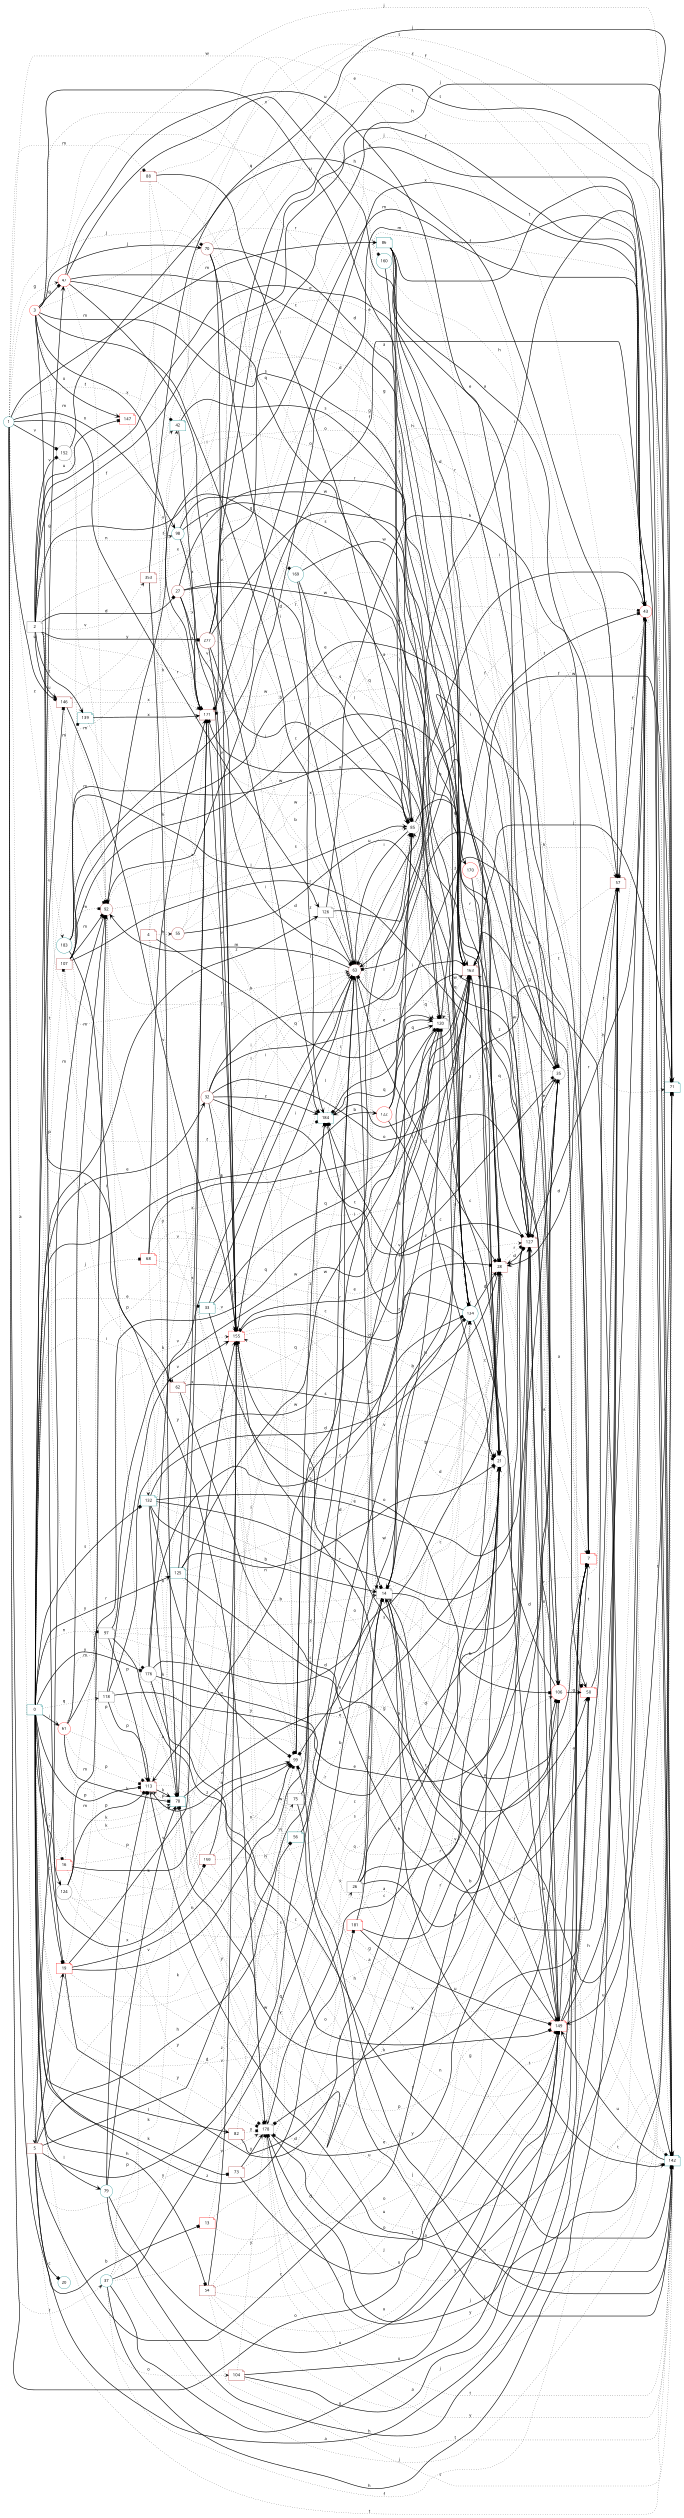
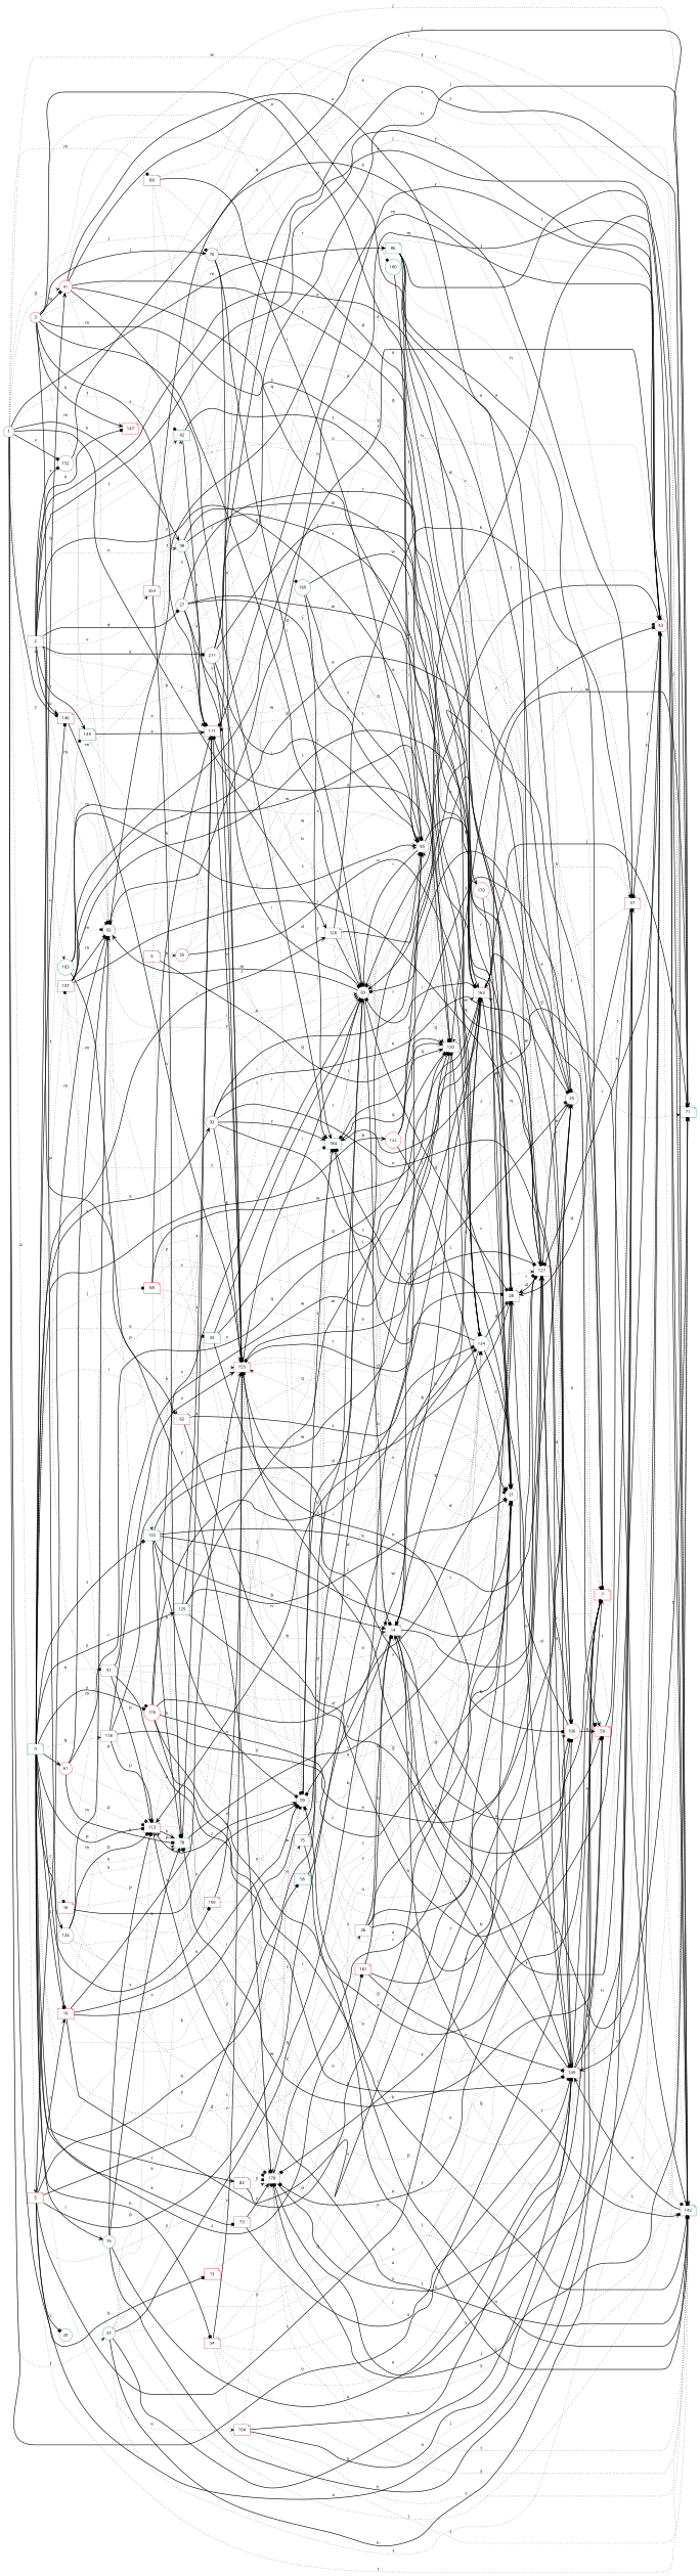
  strict digraph {
    fontname="Noto Sans"
    rankdir=LR
    node [color=brown fontname="Noto Sans" shape=note]
    edge [arrowhead=vee fontname="Noto Sans" style=bold]
    0 [color=teal]
    16 [color=red]
    19 [color=red]
    26 [color=gray40]
    32 [shape=circle]
    33 [color=teal]
    47 [color=red shape=circle]
    54
    61 [color=red shape=circle]
    62
    68 [color=red]
    73
    75 [color=gray40]
    78 [color=teal]
    79 [color=teal shape=circle]
    82
    97 [color=gray40]
    104
    107
    113
    118 [color=gray40]
    122 [color=red shape=circle]
    124 [color=gray40 shape=circle]
    125 [color=teal]
    126 [color=gray40]
    132 [color=teal]
    139 [color=teal]
    146
    168
-   176 [color=gray40 shape=circle]
+   176 [color=red shape=circle]
    181 [color=red]
    92 [shape=circle]
    163
    178 [color=gray40]
    99 [color=gray40 shape=circle]
    85 [color=gray40 shape=circle]
    28
    63 [shape=circle]
    134 [color=teal shape=circle]
    155 [color=red]
    106 [color=red shape=circle]
    127
    21 [color=gray40 shape=circle]
    14 [color=gray40]
    50 [color=red]
    35 [color=gray40 shape=circle]
    43 [color=red shape=circle]
    184 [color=teal]
    120 [color=gray40]
    149 [color=red]
    71 [color=teal]
    142 [color=teal]
    57
    171
    7 [color=red]
    1 [color=teal shape=circle]
    5
    13 [color=red]
    37 [color=teal shape=circle]
    42 [color=teal]
    70 [shape=circle]
    86 [color=teal]
    88
    98 [color=teal shape=circle]
    152 [color=gray40 shape=circle]
    160 [color=teal shape=circle]
    183 [color=teal shape=circle]
    20 [color=teal shape=circle]
    56 [color=teal]
    2 [color=gray40]
    27 [shape=circle]
    147 [color=red]
    n73 [label=353]
    169 [color=teal shape=circle]
    n75 [label=277 shape=circle]
    3 [color=red shape=circle]
    170 [color=red shape=circle]
    4
    55 [shape=circle]
    0 -> 16 [arrowhead=box label=c style=dotted]
    0 -> 19 [arrowhead=box label=c]
    0 -> 26 [label=d style=dotted]
    0 -> 32 [label=e]
    0 -> 33 [arrowhead=box label=e style=dotted]
    0 -> 47 [label=g]
    0 -> 54 [arrowhead=box label=h]
    0 -> 61 [label=i]
    0 -> 62 [label=i style=dotted]
    0 -> 68 [arrowhead=box label=j style=dotted]
    0 -> 73 [arrowhead=box label=k]
    0 -> 75 [label=k style=dotted]
    0 -> 78 [label=k style=dotted]
    0 -> 79 [label=l]
    0 -> 82 [label=l]
    0 -> 97 [arrowhead=box label=n style=dotted]
    0 -> 104 [label=o style=dotted]
    0 -> 107 [arrowhead=box label=p style=dotted]
    0 -> 113 [arrowhead=box label=p]
    0 -> 118 [label=q style=dotted]
    0 -> 122 [label=r]
    0 -> 124 [label=r]
    0 -> 125 [label=r]
    0 -> 126 [label=r]
    0 -> 132 [arrowhead=box label=s]
    0 -> 139 [arrowhead=box label=t style=dotted]
    0 -> 146 [arrowhead=box label=u]
    0 -> 168 [arrowhead=box label=x]
    0 -> 176 [arrowhead=box label=y]
    0 -> 181 [arrowhead=box label=z]
    16 -> 92 [arrowhead=box label=m style=dotted]
    16 -> 163 [arrowhead=box label=w style=dotted]
    16 -> 178 [arrowhead=box label=y style=dotted]
    16 -> 99 [label=n]
    16 -> 85 [arrowhead=box label=l style=dotted]
    19 -> 92 [label=m style=dotted]
    19 -> 178 [arrowhead=box label=y style=dotted]
    19 -> 99 [arrowhead=box label=n]
    19 -> 28 [arrowhead=box label=d]
    19 -> 63 [label=i]
    19 -> 134 [label=s style=dotted]
    19 -> 155 [label=v]
    26 -> 85 [label=l style=dotted]
    26 -> 106 [arrowhead=box label=o]
    26 -> 127 [label=r]
    26 -> 21 [label=c]
    26 -> 14 [arrowhead=box label=b]
    26 -> 50 [arrowhead=box label=g style=dotted]
    32 -> 85 [label=l style=dotted]
    32 -> 155 [label=v]
    32 -> 106 [label=o]
    32 -> 21 [label=c]
    32 -> 50 [arrowhead=box label=g style=dotted]
    32 -> 35 [arrowhead=box label=e]
    32 -> 43 [label=f]
    32 -> 184 [label=z]
    33 -> 63 [arrowhead=box label=i]
    33 -> 155 [label=v style=dotted]
    33 -> 106 [arrowhead=box label=o]
    33 -> 120 [arrowhead=box label=q]
    47 -> 92 [label=m style=dotted]
    47 -> 127 [label=r]
    47 -> 21 [label=c]
    47 -> 184 [arrowhead=box label=z]
    47 -> 120 [label=q]
    47 -> 149 [label=u]
    47 -> 71 [arrowhead=box label=j style=dotted]
    54 -> 134 [label=s style=dotted]
    54 -> 155 [label=v]
    54 -> 106 [label=o style=dotted]
    54 -> 35 [label=e style=dotted]
    54 -> 149 [label=u style=dotted]
    54 -> 71 [label=j style=dotted]
    54 -> 142 [arrowhead=box label=t style=dotted]
    61 -> 78 [arrowhead=box label=k]
    61 -> 113 [arrowhead=box label=p style=dotted]
    61 -> 92 [arrowhead=box label=m]
    61 -> 85 [label=l style=dotted]
    61 -> 120 [label=q]
    61 -> 71 [arrowhead=box label=j style=dotted]
    61 -> 57 [label=h style=dotted]
    62 -> 178 [arrowhead=box label=y style=dotted]
    62 -> 63 [label=i style=dotted]
    62 -> 134 [arrowhead=box label=s]
    62 -> 21 [arrowhead=box label=c style=dotted]
    62 -> 50 [label=g]
    62 -> 171 [arrowhead=box label=x style=dotted]
    68 -> 78 [arrowhead=box label=k style=dotted]
    68 -> 163 [label=w]
    68 -> 127 [label=r style=dotted]
    68 -> 21 [arrowhead=box label=c style=dotted]
    68 -> 35 [arrowhead=box label=e style=dotted]
    68 -> 71 [label=j style=dotted]
    68 -> 171 [label=x]
    73 -> 178 [label=y]
    73 -> 134 [label=s style=dotted]
    73 -> 149 [arrowhead=box label=u]
    75 -> 63 [label=i]
    75 -> 184 [arrowhead=box label=z style=dotted]
    75 -> 142 [arrowhead=box label=t]
    78 -> 113 [label=p style=dotted]
    78 -> 21 [arrowhead=box label=c]
    78 -> 149 [arrowhead=box label=u style=dotted]
    78 -> 171 [arrowhead=box label=x]
    79 -> 78 [label=k]
    79 -> 113 [arrowhead=box label=p]
    79 -> 149 [arrowhead=box label=u]
    79 -> 71 [label=j style=dotted]
    79 -> 57 [arrowhead=box label=h]
    82 -> 178 [arrowhead=box label=y style=dotted]
    82 -> 99 [label=n style=dotted]
    82 -> 21 [label=c]
    97 -> 113 [label=p]
    97 -> 163 [label=w]
    97 -> 28 [arrowhead=box label=d style=dotted]
    97 -> 155 [label=v style=dotted]
    97 -> 21 [label=c style=dotted]
    97 -> 35 [arrowhead=box label=e style=dotted]
    97 -> 149 [arrowhead=box label=u]
    104 -> 178 [arrowhead=box label=y style=dotted]
    104 -> 149 [arrowhead=box label=u]
    104 -> 142 [label=t style=dotted]
    104 -> 7 [arrowhead=box label=a]
    107 -> 92 [arrowhead=box label=m]
    107 -> 63 [label=i style=dotted]
    107 -> 127 [arrowhead=box label=r]
    107 -> 21 [label=c]
    107 -> 35 [arrowhead=box label=e]
    107 -> 43 [arrowhead=box label=f]
    107 -> 184 [arrowhead=box label=z style=dotted]
    107 -> 71 [label=j style=dotted]
    113 -> 78 [label=k]
    113 -> 99 [label=n]
    113 -> 120 [arrowhead=box label=q style=dotted]
    113 -> 71 [label=j style=dotted]
    113 -> 142 [arrowhead=box label=t]
    118 -> 113 [arrowhead=box label=p]
    118 -> 163 [label=w]
    118 -> 155 [label=v]
    118 -> 127 [label=r]
    118 -> 71 [label=j style=dotted]
    122 -> 85 [label=l]
    122 -> 21 [label=c]
    122 -> 120 [label=q]
    124 -> 113 [arrowhead=box label=p]
    124 -> 92 [label=m]
    124 -> 106 [arrowhead=box label=o style=dotted]
    124 -> 21 [label=c style=dotted]
    124 -> 184 [label=z style=dotted]
    125 -> 163 [arrowhead=box label=w]
    125 -> 28 [arrowhead=box label=d style=dotted]
    125 -> 21 [arrowhead=box label=c]
    125 -> 14 [label=b style=dotted]
    125 -> 57 [label=h]
    125 -> 171 [arrowhead=box label=x]
    125 -> 7 [label=a style=dotted]
    126 -> 63 [arrowhead=box label=i]
    126 -> 106 [label=o]
    126 -> 14 [label=b style=dotted]
    126 -> 57 [label=h]
    132 -> 78 [arrowhead=box label=k]
    132 -> 99 [arrowhead=box label=n]
    132 -> 28 [label=d]
    132 -> 63 [label=i style=dotted]
    132 -> 106 [label=o style=dotted]
    132 -> 127 [arrowhead=box label=r]
    132 -> 14 [label=b]
    132 -> 35 [arrowhead=box label=e]
    139 -> 28 [arrowhead=box label=d style=dotted]
    139 -> 171 [label=x]
    146 -> 92 [arrowhead=box label=m style=dotted]
    146 -> 155 [arrowhead=box label=v]
    146 -> 106 [label=o style=dotted]
    146 -> 171 [label=x style=dotted]
    168 -> 99 [arrowhead=box label=n style=dotted]
    168 -> 155 [label=v]
    168 -> 21 [arrowhead=box label=c style=dotted]
    168 -> 149 [arrowhead=box label=u style=dotted]
    176 -> 78 [label=k style=dotted]
    176 -> 28 [arrowhead=box label=d]
    176 -> 63 [label=i]
    176 -> 134 [arrowhead=box label=s]
    176 -> 106 [label=o style=dotted]
    176 -> 50 [label=g style=dotted]
    176 -> 35 [label=e]
    176 -> 142 [arrowhead=box label=t]
-   176 -> 7 [arrowhead=box label=a style=dotted]
+   176 -> 7 [arrowhead=box label=a]
    181 -> 28 [label=d style=dotted]
    181 -> 127 [label=r]
    181 -> 14 [arrowhead=box label=b]
    181 -> 149 [arrowhead=box label=u]
    92 -> 113 [label=p style=dotted]
    92 -> 163 [label=w style=dotted]
    92 -> 134 [arrowhead=box label=s style=dotted]
    92 -> 155 [arrowhead=box label=v style=dotted]
    92 -> 184 [label=z style=dotted]
    163 -> 113 [label=p]
    163 -> 28 [arrowhead=box label=d]
    163 -> 63 [arrowhead=box label=i]
    163 -> 50 [label=g]
    163 -> 43 [arrowhead=box label=f style=dotted]
    163 -> 120 [label=q style=dotted]
    163 -> 71 [arrowhead=box label=j]
    163 -> 57 [label=h style=dotted]
    163 -> 171 [arrowhead=box label=x style=dotted]
    163 -> 7 [label=a style=dotted]
    178 -> 99 [arrowhead=box label=n style=dotted]
    178 -> 21 [label=c]
    178 -> 71 [arrowhead=box label=j]
    178 -> 142 [arrowhead=box label=t style=dotted]
    178 -> 7 [arrowhead=box label=a]
    99 -> 178 [label=y style=dotted]
    99 -> 85 [arrowhead=box label=l]
    99 -> 134 [label=s style=dotted]
    99 -> 127 [arrowhead=box label=r style=dotted]
    99 -> 184 [label=z]
    85 -> 63 [arrowhead=box label=i]
    85 -> 127 [label=r]
    85 -> 120 [label=q style=dotted]
    85 -> 171 [label=x style=dotted]
    28 -> 127 [arrowhead=box label=r style=dotted]
    28 -> 142 [arrowhead=box label=t style=dotted]
    28 -> 7 [label=a style=dotted]
    63 -> 92 [label=m]
    63 -> 28 [arrowhead=box label=d]
    63 -> 14 [arrowhead=box label=b]
    134 -> 28 [label=d]
    134 -> 21 [label=c style=dotted]
    134 -> 14 [label=b]
    134 -> 184 [arrowhead=box label=z]
    134 -> 149 [label=u]
    134 -> 171 [arrowhead=box label=x]
    155 -> 178 [label=y style=dotted]
    155 -> 99 [arrowhead=box label=n style=dotted]
    155 -> 85 [label=l style=dotted]
    155 -> 28 [arrowhead=box label=d]
    155 -> 63 [arrowhead=box label=i]
    155 -> 21 [arrowhead=box label=c style=dotted]
    155 -> 149 [arrowhead=box label=u]
    155 -> 71 [arrowhead=box label=j]
    155 -> 57 [label=h style=dotted]
    106 -> 163 [label=w style=dotted]
    106 -> 178 [arrowhead=box label=y]
    106 -> 28 [label=d]
    106 -> 127 [label=r]
    106 -> 50 [label=g]
    127 -> 28 [label=d]
    127 -> 155 [arrowhead=box label=v style=dotted]
    127 -> 106 [arrowhead=box label=o style=dotted]
    127 -> 35 [label=e]
    127 -> 184 [arrowhead=box label=z]
    127 -> 149 [label=u]
    127 -> 7 [arrowhead=box label=a style=dotted]
    21 -> 85 [label=l style=dotted]
    21 -> 155 [label=v style=dotted]
    14 -> 99 [arrowhead=box label=n]
    14 -> 85 [arrowhead=box label=l]
    14 -> 28 [arrowhead=box label=d style=dotted]
    14 -> 127 [arrowhead=box label=r]
    14 -> 21 [arrowhead=box label=c style=dotted]
    14 -> 43 [label=f]
    14 -> 142 [label=t]
    14 -> 7 [arrowhead=box label=a]
    50 -> 78 [arrowhead=box label=k]
    50 -> 99 [arrowhead=box label=n style=dotted]
    50 -> 57 [arrowhead=box label=h]
    35 -> 178 [arrowhead=box label=y]
    35 -> 63 [arrowhead=box label=i]
    35 -> 155 [arrowhead=box label=v]
    35 -> 127 [label=r style=dotted]
    35 -> 14 [label=b style=dotted]
    35 -> 43 [label=f style=dotted]
    35 -> 120 [arrowhead=box label=q style=dotted]
    43 -> 113 [label=p style=dotted]
    43 -> 92 [label=m]
    43 -> 178 [arrowhead=box label=y]
    43 -> 63 [label=i style=dotted]
    43 -> 127 [arrowhead=box label=r]
    43 -> 149 [label=u]
    43 -> 71 [arrowhead=box label=j style=dotted]
    43 -> 142 [arrowhead=box label=t style=dotted]
    43 -> 57 [arrowhead=box label=h]
    43 -> 171 [arrowhead=box label=x]
    184 -> 63 [arrowhead=box label=i style=dotted]
    184 -> 50 [label=g style=dotted]
    184 -> 43 [arrowhead=box label=f style=dotted]
    184 -> 120 [label=q]
    120 -> 163 [label=w style=dotted]
    120 -> 134 [label=s style=dotted]
    120 -> 21 [label=c]
    120 -> 14 [arrowhead=box label=b]
    120 -> 43 [arrowhead=box label=f]
    120 -> 142 [arrowhead=box label=t style=dotted]
    149 -> 14 [label=b]
    149 -> 50 [arrowhead=box label=g]
    149 -> 142 [arrowhead=box label=t style=dotted]
    149 -> 57 [arrowhead=box label=h]
    149 -> 7 [label=a]
    71 -> 163 [label=w]
    71 -> 178 [label=y style=dotted]
    71 -> 63 [label=i]
    142 -> 92 [arrowhead=box label=m]
    142 -> 178 [label=y style=dotted]
    142 -> 99 [label=n]
    142 -> 155 [label=v style=dotted]
    142 -> 184 [label=z]
    142 -> 149 [label=u]
    57 -> 28 [label=d]
    57 -> 43 [arrowhead=box label=f style=dotted]
    57 -> 184 [arrowhead=box label=z style=dotted]
    171 -> 155 [arrowhead=box label=v]
    171 -> 71 [label=j]
    171 -> 57 [label=h style=dotted]
    7 -> 63 [label=i]
    7 -> 184 [arrowhead=box label=z]
    1 -> 47 [label=g style=dotted]
    1 -> 126 [label=r]
    1 -> 146 [arrowhead=box label=u]
    1 -> 106 [arrowhead=box label=o]
    1 -> 5 [label=a style=dotted]
    1 -> 13 [arrowhead=box label=b]
    1 -> 37 [label=f style=dotted]
    1 -> 42 [arrowhead=box label=f style=dotted]
    1 -> 70 [arrowhead=box label=j style=dotted]
    1 -> 86 [label=m]
    1 -> 88 [arrowhead=box label=m style=dotted]
    1 -> 98 [label=n]
    1 -> 152 [arrowhead=box label=v]
    1 -> 160 [arrowhead=box label=w style=dotted]
    1 -> 183 [label=z style=dotted]
    5 -> 19 [label=c]
    5 -> 78 [label=k style=dotted]
    5 -> 92 [label=m]
    5 -> 163 [arrowhead=box label=w]
    5 -> 178 [label=y style=dotted]
    5 -> 155 [label=v style=dotted]
    5 -> 21 [label=c]
    5 -> 120 [arrowhead=box label=q]
    5 -> 142 [label=t style=dotted]
    5 -> 7 [arrowhead=box label=a]
    5 -> 20 [arrowhead=box label=c]
    5 -> 56 [arrowhead=box label=h]
    13 -> 134 [arrowhead=box label=s style=dotted]
    13 -> 155 [label=v style=dotted]
    13 -> 106 [arrowhead=box label=o style=dotted]
    37 -> 78 [label=k style=dotted]
    37 -> 113 [arrowhead=box label=p style=dotted]
    37 -> 28 [arrowhead=box label=d style=dotted]
    37 -> 43 [label=f style=dotted]
    37 -> 184 [arrowhead=box label=z style=dotted]
    37 -> 120 [arrowhead=box label=q]
    37 -> 149 [arrowhead=box label=u]
    37 -> 57 [arrowhead=box label=h]
    42 -> 134 [arrowhead=box label=s]
    42 -> 35 [arrowhead=box label=e style=dotted]
    42 -> 43 [label=f style=dotted]
    42 -> 171 [arrowhead=box label=x]
    70 -> 99 [arrowhead=box label=n style=dotted]
    70 -> 85 [arrowhead=box label=l style=dotted]
    70 -> 28 [arrowhead=box label=d]
    70 -> 63 [label=i]
    70 -> 155 [label=v]
    70 -> 43 [label=f style=dotted]
    70 -> 57 [label=h style=dotted]
    86 -> 85 [label=l]
    86 -> 28 [arrowhead=box label=d]
    86 -> 35 [arrowhead=box label=e]
    86 -> 142 [label=t]
    86 -> 57 [label=h style=dotted]
    86 -> 7 [arrowhead=box label=a]
    88 -> 78 [arrowhead=box label=k style=dotted]
    88 -> 99 [label=n style=dotted]
    88 -> 85 [label=l]
    88 -> 63 [label=i style=dotted]
    88 -> 35 [arrowhead=box label=e style=dotted]
    98 -> 163 [label=w]
    98 -> 28 [label=d style=dotted]
    98 -> 63 [label=i style=dotted]
    98 -> 134 [label=s]
    98 -> 155 [label=v]
    98 -> 14 [label=b style=dotted]
    98 -> 171 [label=x style=dotted]
    98 -> 7 [label=a style=dotted]
    152 -> 92 [label=m style=dotted]
    152 -> 57 [label=h]
    160 -> 85 [arrowhead=box label=l]
    160 -> 127 [arrowhead=box label=r style=dotted]
    183 -> 113 [arrowhead=box label=p style=dotted]
    183 -> 92 [arrowhead=box label=m style=dotted]
    183 -> 163 [arrowhead=box label=w]
    183 -> 178 [label=y]
    183 -> 85 [label=l]
    56 -> 163 [label=w]
    56 -> 14 [label=b style=dotted]
    56 -> 184 [arrowhead=box label=z style=dotted]
    2 -> 62 [label=i]
    2 -> 132 [label=s style=dotted]
    2 -> 139 [label=t]
    2 -> 146 [label=u]
    2 -> 176 [arrowhead=box label=y style=dotted]
    2 -> 92 [arrowhead=box label=m style=dotted]
    2 -> 163 [label=w style=dotted]
    2 -> 178 [label=y style=dotted]
    2 -> 28 [arrowhead=box label=d style=dotted]
    2 -> 106 [label=o style=dotted]
    2 -> 35 [label=e]
    2 -> 120 [arrowhead=box label=q]
    2 -> 142 [arrowhead=box label=t]
    2 -> 42 [label=f style=dotted]
    2 -> 98 [label=n style=dotted]
    2 -> 152 [arrowhead=box label=v]
    2 -> 27 [arrowhead=box label=d]
    2 -> 147 [arrowhead=box label=u]
    2 -> n73 [label=v style=dotted]
    2 -> 169 [arrowhead=box label=x style=dotted]
    2 -> n75 [arrowhead=box label=y]
    27 -> 163 [label=w]
    27 -> 85 [label=l]
    27 -> 63 [arrowhead=box label=i]
    27 -> 127 [arrowhead=box label=r]
    27 -> 50 [label=g style=dotted]
    27 -> 171 [arrowhead=box label=x]
    147 -> 142 [arrowhead=box label=t style=dotted]
    147 -> 171 [label=x style=dotted]
    n73 -> 78 [label=k]
    n73 -> 50 [arrowhead=box label=g style=dotted]
    n73 -> 184 [label=z style=dotted]
    n73 -> 71 [label=j]
    n73 -> 142 [arrowhead=box label=t style=dotted]
    169 -> 163 [label=w]
    169 -> 85 [label=l]
    169 -> 43 [arrowhead=box label=f style=dotted]
    169 -> 184 [label=z]
    169 -> 120 [arrowhead=box label=q style=dotted]
    n75 -> 85 [label=l]
    n75 -> 134 [arrowhead=box label=s style=dotted]
    n75 -> 155 [label=v]
    n75 -> 127 [label=r]
    n75 -> 14 [label=b style=dotted]
    n75 -> 43 [label=f]
    n75 -> 142 [label=t]
    3 -> 19 [arrowhead=box label=c]
    3 -> 47 [arrowhead=box label=g]
    3 -> 92 [label=m style=dotted]
    3 -> 63 [label=i]
    3 -> 134 [arrowhead=box label=s]
    3 -> 127 [label=r style=dotted]
    3 -> 120 [arrowhead=box label=q style=dotted]
    3 -> 149 [label=u style=dotted]
    3 -> 171 [arrowhead=box label=x]
    3 -> 70 [label=j]
    3 -> 147 [label=u]
    3 -> 170 [label=x]
    170 -> 28 [label=d style=dotted]
    170 -> 106 [label=o style=dotted]
    170 -> 21 [arrowhead=box label=c]
    4 -> 78 [label=k style=dotted]
    4 -> 99 [arrowhead=box label=n style=dotted]
    4 -> 43 [arrowhead=box label=f style=dotted]
    4 -> 120 [label=q]
    4 -> 42 [label=f style=dotted]
    4 -> 55 [label=h style=dotted]
    55 -> 149 [arrowhead=box label=u]
    55 -> 57 [label=h style=dotted]
    55 -> 171 [label=x style=dotted]
    55 -> 7 [arrowhead=box label=a style=dotted]
  }
